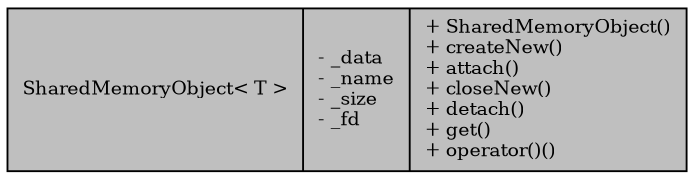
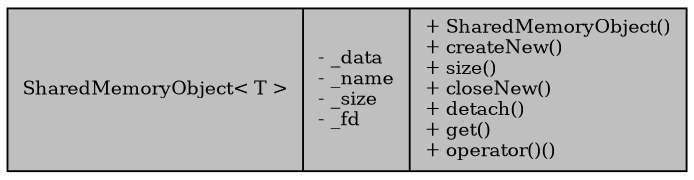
  digraph {
    rankdir=LR
    fontname="DejaVu Serif"
-   n1 [color=black fillcolor=grey75 fontcolor=black fontname="DejaVu Serif" fontsize=10 height=0.2 label="{SharedMemoryObject\< T \>\n|- _data\l- _name\l- _size\l- _fd\l|+ SharedMemoryObject()\l+ createNew()\l+ attach()\l+ closeNew()\l+ detach()\l+ get()\l+ operator()()\l}" shape=record style=filled width=0.4]
+   n1 [color=black fillcolor=grey75 fontcolor=black fontname="DejaVu Serif" fontsize=10 height=0.2 label="{SharedMemoryObject\< T \>\n|- _data\l- _name\l- _size\l- _fd\l|+ SharedMemoryObject()\l+ createNew()\l+ size()\l+ closeNew()\l+ detach()\l+ get()\l+ operator()()\l}" shape=record style=filled width=0.4]
  }
